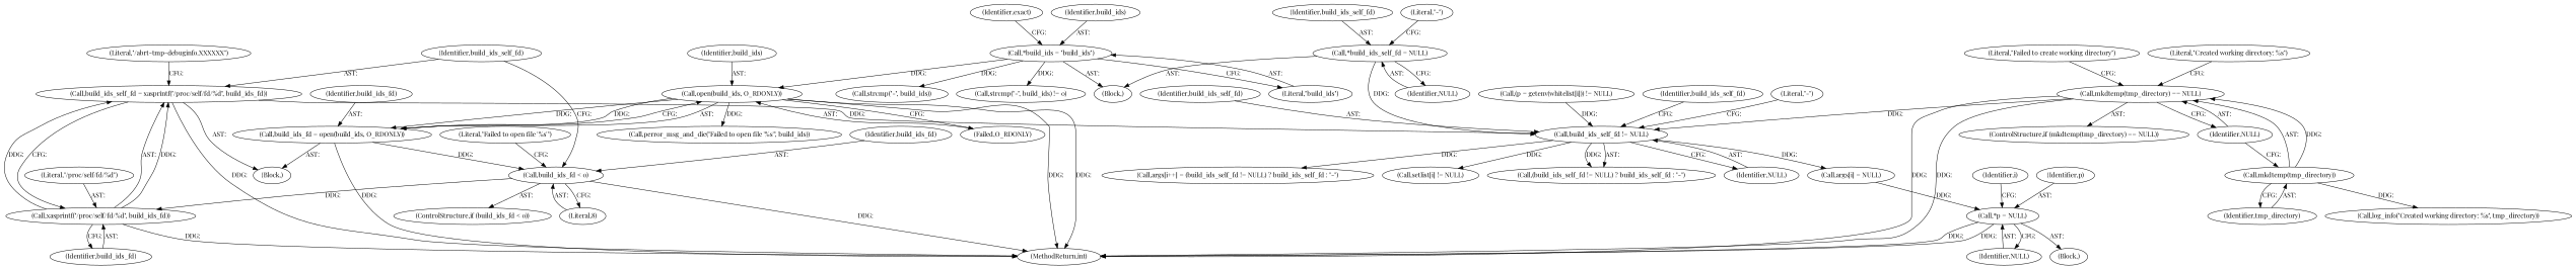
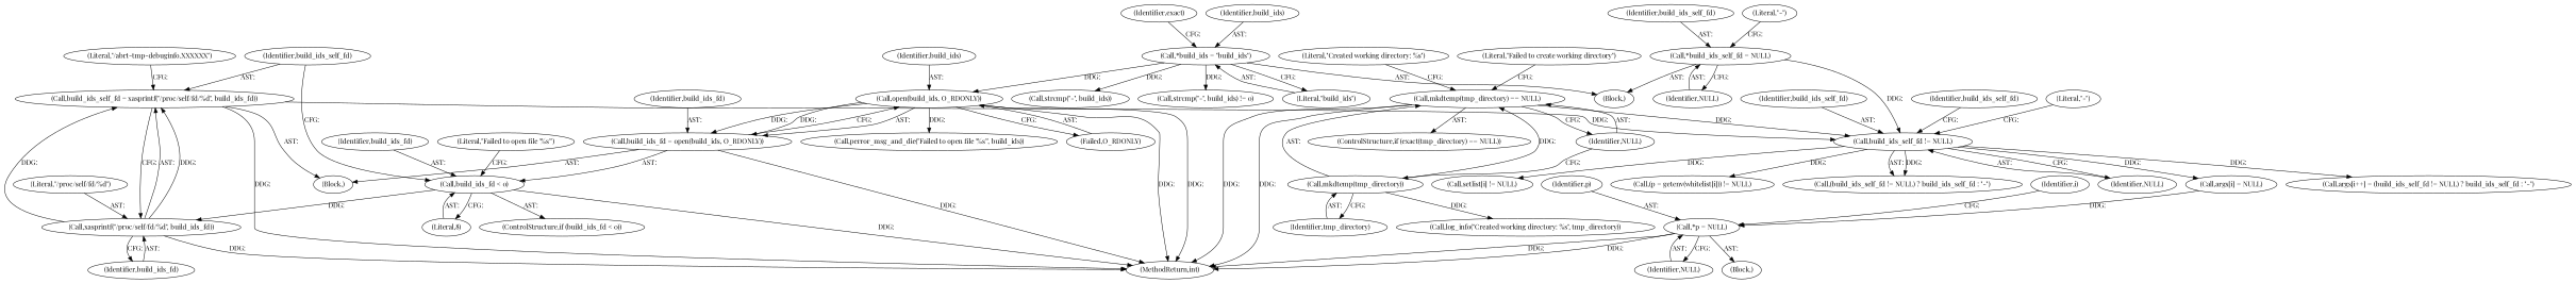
  digraph {
    fontname="Playfair Display"
    node [fontname="Playfair Display"]
    edge [fontname="Playfair Display"]
    n1 [label="(Call,*p = NULL)"]
    n2 [label="(Identifier,NULL)"]
    n3 [label="(MethodReturn,int)"]
    n4 [label="(Block,)"]
    n5 [label="(Call,build_ids_self_fd != NULL)"]
    n6 [label="(Call,args[i++] = (build_ids_self_fd != NULL) ? build_ids_self_fd : \"-\")"]
    n7 [label="(Call,setlist[i] != NULL)"]
    n8 [label="(Identifier,NULL)"]
    n9 [label="(Call,(p = getenv(whitelist[i])) != NULL)"]
    n10 [label="(Call,(build_ids_self_fd != NULL) ? build_ids_self_fd : \"-\")"]
    n11 [label="(Call,args[i] = NULL)"]
    n12 [label="(Call,*build_ids_self_fd = NULL)"]
    n13 [label="(Block,)"]
    n14 [label="(Identifier,NULL)"]
    n15 [label="(Call,build_ids_self_fd = xasprintf(\"/proc/self/fd/%d\", build_ids_fd))"]
    n16 [label="(Call,xasprintf(\"/proc/self/fd/%d\", build_ids_fd))"]
    n17 [label="(Block,)"]
    n18 [label="(Identifier,build_ids_fd)"]
    n19 [label="(Call,build_ids_fd < 0)"]
    n20 [label="(Literal,8)"]
    n21 [label="(ControlStructure,if (build_ids_fd < 0))"]
    n22 [label="(Call,build_ids_fd = open(build_ids, O_RDONLY))"]
    n23 [label="(Call,open(build_ids, O_RDONLY))"]
    n24 [label="(Call,perror_msg_and_die(\"Failed to open file '%s'\", build_ids))"]
    n25 [label="(Failed,O_RDONLY)"]
    n26 [label="(Call,*build_ids = \"build_ids\")"]
    n27 [label="(Call,strcmp(\"-\", build_ids))"]
    n28 [label="(Call,strcmp(\"-\", build_ids) != 0)"]
    n29 [label="(Literal,\"build_ids\")"]
    n30 [label="(Call,mkdtemp(tmp_directory) == NULL)"]
    n31 [label="(Identifier,NULL)"]
-   n32 [label="(ControlStructure,if (mkdtemp(tmp_directory) == NULL))"]
+   n32 [label="(ControlStructure,if (exact(tmp_directory) == NULL))"]
    n33 [label="(Call,mkdtemp(tmp_directory))"]
    n34 [label="(Call,log_info(\"Created working directory: %s\", tmp_directory))"]
    n35 [label="(Identifier,tmp_directory)"]
    n36 [label="(Identifier,exact)"]
    n37 [label="(Literal,\"/proc/self/fd/%d\")"]
    n38 [label="(Literal,\"/abrt-tmp-debuginfo.XXXXXX\")"]
    n39 [label="(Identifier,build_ids)"]
    n40 [label="(Identifier,build_ids_fd)"]
    n41 [label="(Literal,\"Failed to open file '%s'\")"]
    n42 [label="(Identifier,build_ids_self_fd)"]
    n43 [label="(Identifier,build_ids_self_fd)"]
    n44 [label="(Literal,\"-\")"]
    n45 [label="(Literal,\"Failed to create working directory\")"]
    n46 [label="(Literal,\"Created working directory: %s\")"]
    n47 [label="(Identifier,build_ids_self_fd)"]
    n48 [label="(Identifier,build_ids_self_fd)"]
    n49 [label="(Identifier,build_ids_fd)"]
    n50 [label="(Identifier,build_ids)"]
    n51 [label="(Identifier,i)"]
    n52 [label="(Literal,\"-\")"]
    n53 [label="(Identifier,p)"]
    n1 -> n2 [label="CFG: "]
    n1 -> n3 [label="DDG: "]
    n1 -> n3 [label="DDG: "]
    n1 -> n4 [label="AST: "]
    n2 -> n1 [label="AST: "]
    n5 -> n6 [label="DDG: "]
    n5 -> n7 [label="DDG: "]
    n5 -> n8 [label="CFG: "]
-   n9 -> n5 [label="DDG: "]
+   n5 -> n9 [label="DDG: "]
    n5 -> n10 [label="AST: "]
    n5 -> n10 [label="DDG: "]
    n5 -> n11 [label="DDG: "]
    n8 -> n5 [label="AST: "]
    n11 -> n1 [label="DDG: "]
    n12 -> n5 [label="DDG: "]
    n12 -> n13 [label="AST: "]
    n12 -> n14 [label="CFG: "]
    n14 -> n12 [label="AST: "]
    n15 -> n3 [label="DDG: "]
    n15 -> n5 [label="DDG: "]
    n15 -> n16 [label="CFG: "]
    n15 -> n17 [label="AST: "]
    n16 -> n3 [label="DDG: "]
    n16 -> n15 [label="AST: "]
    n16 -> n15 [label="DDG: "]
    n16 -> n15 [label="DDG: "]
    n16 -> n18 [label="CFG: "]
    n18 -> n16 [label="AST: "]
    n19 -> n3 [label="DDG: "]
    n19 -> n16 [label="DDG: "]
    n19 -> n20 [label="CFG: "]
    n19 -> n21 [label="AST: "]
    n20 -> n19 [label="AST: "]
    n22 -> n3 [label="DDG: "]
    n22 -> n17 [label="AST: "]
-   n22 -> n19 [label="DDG: "]
+   n22 -> n19 [label="AST: "]
    n22 -> n23 [label="CFG: "]
    n23 -> n3 [label="DDG: "]
    n23 -> n3 [label="DDG: "]
    n23 -> n22 [label="AST: "]
    n23 -> n22 [label="DDG: "]
    n23 -> n22 [label="DDG: "]
    n23 -> n24 [label="DDG: "]
    n23 -> n25 [label="CFG: "]
    n25 -> n23 [label="AST: "]
    n26 -> n13 [label="AST: "]
    n26 -> n23 [label="DDG: "]
    n26 -> n27 [label="DDG: "]
    n26 -> n28 [label="DDG: "]
    n26 -> n29 [label="CFG: "]
    n29 -> n26 [label="AST: "]
    n30 -> n3 [label="DDG: "]
    n30 -> n3 [label="DDG: "]
    n30 -> n5 [label="DDG: "]
    n30 -> n31 [label="CFG: "]
    n30 -> n32 [label="AST: "]
    n31 -> n30 [label="AST: "]
    n31 -> n33 [label="CFG: "]
    n33 -> n30 [label="AST: "]
    n33 -> n30 [label="DDG: "]
    n33 -> n34 [label="DDG: "]
    n33 -> n35 [label="CFG: "]
    n35 -> n33 [label="AST: "]
    n36 -> n26 [label="CFG: "]
    n37 -> n16 [label="AST: "]
    n38 -> n15 [label="CFG: "]
    n39 -> n26 [label="AST: "]
    n40 -> n19 [label="AST: "]
    n41 -> n19 [label="CFG: "]
    n42 -> n12 [label="AST: "]
    n43 -> n5 [label="CFG: "]
    n44 -> n5 [label="CFG: "]
    n45 -> n30 [label="CFG: "]
    n46 -> n30 [label="CFG: "]
    n47 -> n5 [label="AST: "]
    n48 -> n15 [label="AST: "]
    n48 -> n19 [label="CFG: "]
    n49 -> n22 [label="AST: "]
    n50 -> n23 [label="AST: "]
    n51 -> n1 [label="CFG: "]
    n52 -> n12 [label="CFG: "]
    n53 -> n1 [label="AST: "]
  }
